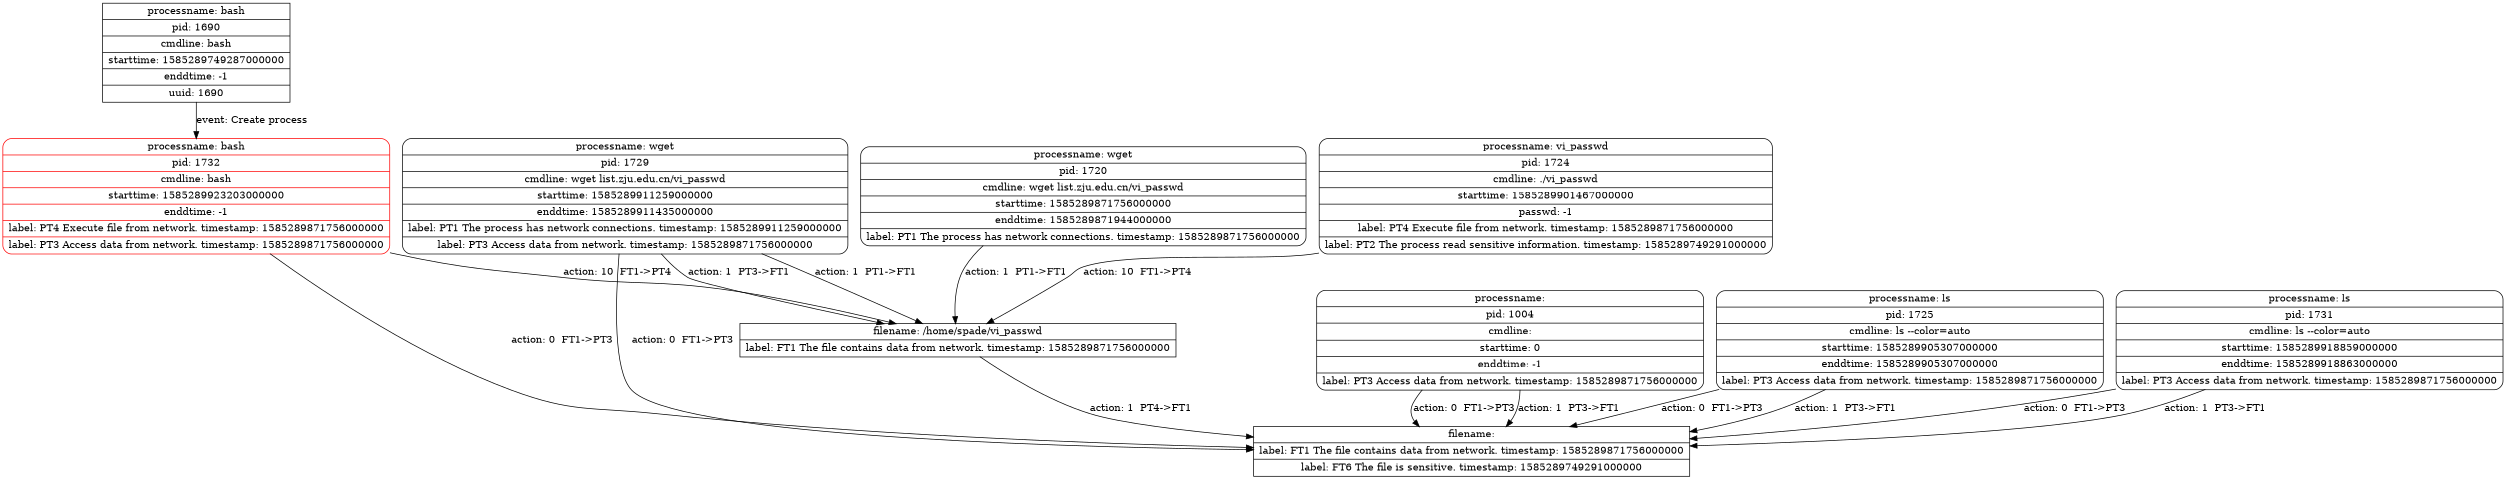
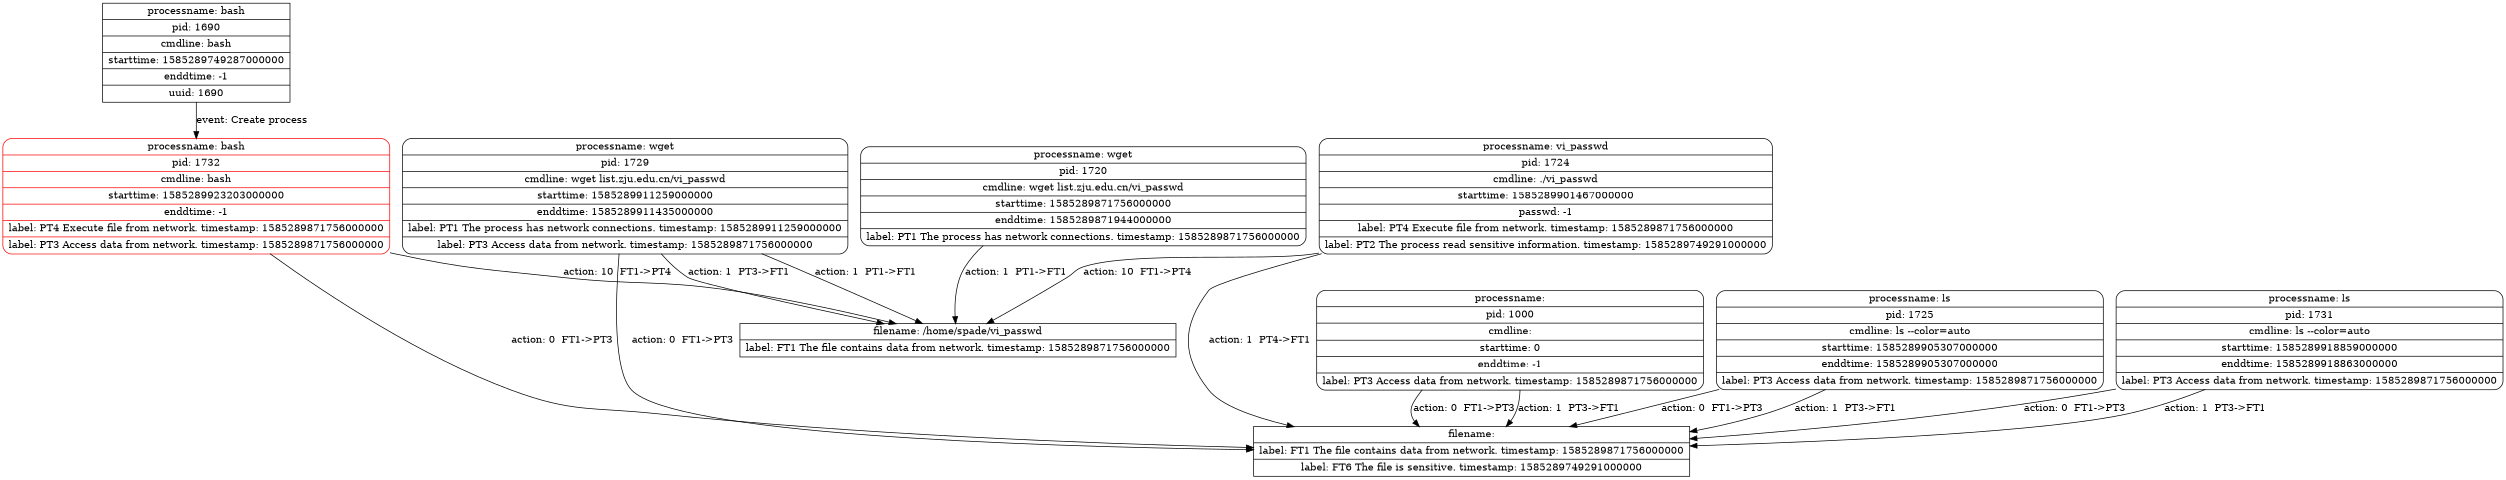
  digraph {
    node [shape=Mrecord]
    n1 [color=red label="{<head>processname: bash | pid: 1732 | cmdline: bash | starttime: 1585289923203000000 | enddtime: -1 | label: PT4 Execute file from network. timestamp: 1585289871756000000 | label: PT3 Access data from network. timestamp: 1585289871756000000}"]
    n2 [label="{<head>filename: /home/spade/vi_passwd | label: FT1 The file contains data from network. timestamp: 1585289871756000000}" shape=record]
    n3 [label="{<head>filename:  | label: FT1 The file contains data from network. timestamp: 1585289871756000000 | label: FT6 The file is sensitive. timestamp: 1585289749291000000}" shape=record]
    n4 [label="{<head>processname: wget | pid: 1720 | cmdline: wget list.zju.edu.cn/vi_passwd | starttime: 1585289871756000000 | enddtime: 1585289871944000000 | label: PT1 The process has network connections. timestamp: 1585289871756000000}"]
    n5 [label="{<head>processname: wget | pid: 1729 | cmdline: wget list.zju.edu.cn/vi_passwd | starttime: 1585289911259000000 | enddtime: 1585289911435000000 | label: PT1 The process has network connections. timestamp: 1585289911259000000 | label: PT3 Access data from network. timestamp: 1585289871756000000}"]
    n6 [label="{<head>processname: vi_passwd | pid: 1724 | cmdline: ./vi_passwd | starttime: 1585289901467000000 | passwd: -1 | label: PT4 Execute file from network. timestamp: 1585289871756000000 | label: PT2 The process read sensitive information. timestamp: 1585289749291000000}"]
-   n7 [label="{<head>processname:  | pid: 1004 | cmdline:  | starttime: 0 | enddtime: -1 | label: PT3 Access data from network. timestamp: 1585289871756000000}"]
+   n7 [label="{<head>processname:  | pid: 1000 | cmdline:  | starttime: 0 | enddtime: -1 | label: PT3 Access data from network. timestamp: 1585289871756000000}"]
    n8 [label="{<head>processname: ls | pid: 1725 | cmdline: ls --color=auto | starttime: 1585289905307000000 | enddtime: 1585289905307000000 | label: PT3 Access data from network. timestamp: 1585289871756000000}"]
    n9 [label="{<head>processname: ls | pid: 1731 | cmdline: ls --color=auto | starttime: 1585289918859000000 | enddtime: 1585289918863000000 | label: PT3 Access data from network. timestamp: 1585289871756000000}"]
    n10 [label="{<head>processname: bash | pid: 1690 | cmdline: bash | starttime: 1585289749287000000 | enddtime: -1 | uuid: 1690}" shape=record]
    n1 -> n2 [label="action: 10  FT1->PT4"]
    n1 -> n3 [label="action: 0  FT1->PT3"]
    n4 -> n2 [label="action: 1  PT1->FT1"]
    n5 -> n2 [label="action: 1  PT1->FT1"]
    n5 -> n2 [label="action: 1  PT3->FT1"]
    n5 -> n3 [label="action: 0  FT1->PT3"]
    n6 -> n2 [label="action: 10  FT1->PT4"]
-   n2 -> n3 [label="action: 1  PT4->FT1"]
+   n6 -> n3 [label="action: 1  PT4->FT1"]
    n7 -> n3 [label="action: 0  FT1->PT3"]
    n7 -> n3 [label="action: 1  PT3->FT1"]
    n8 -> n3 [label="action: 0  FT1->PT3"]
    n8 -> n3 [label="action: 1  PT3->FT1"]
    n9 -> n3 [label="action: 0  FT1->PT3"]
    n9 -> n3 [label="action: 1  PT3->FT1"]
    n10 -> n1 [label="event: Create process"]
  }
